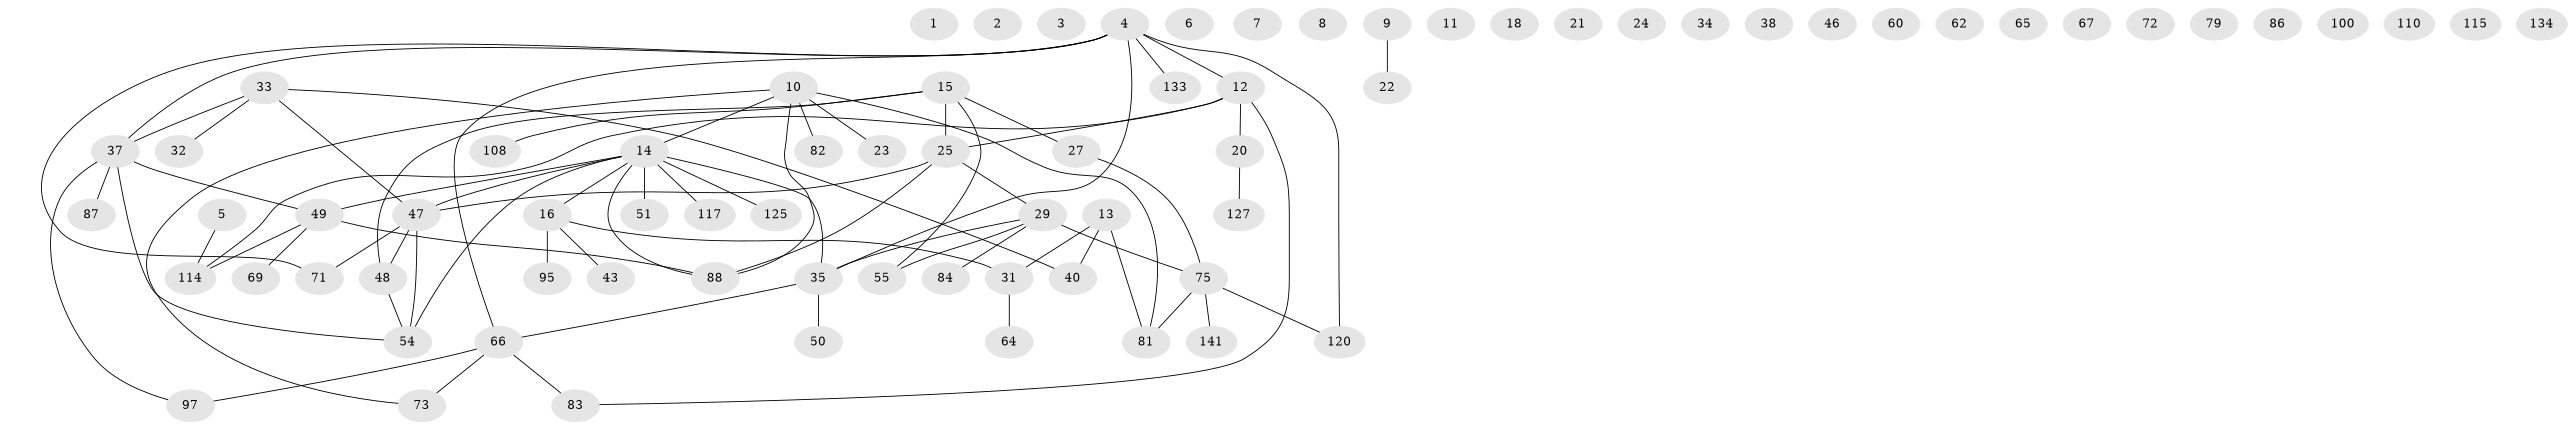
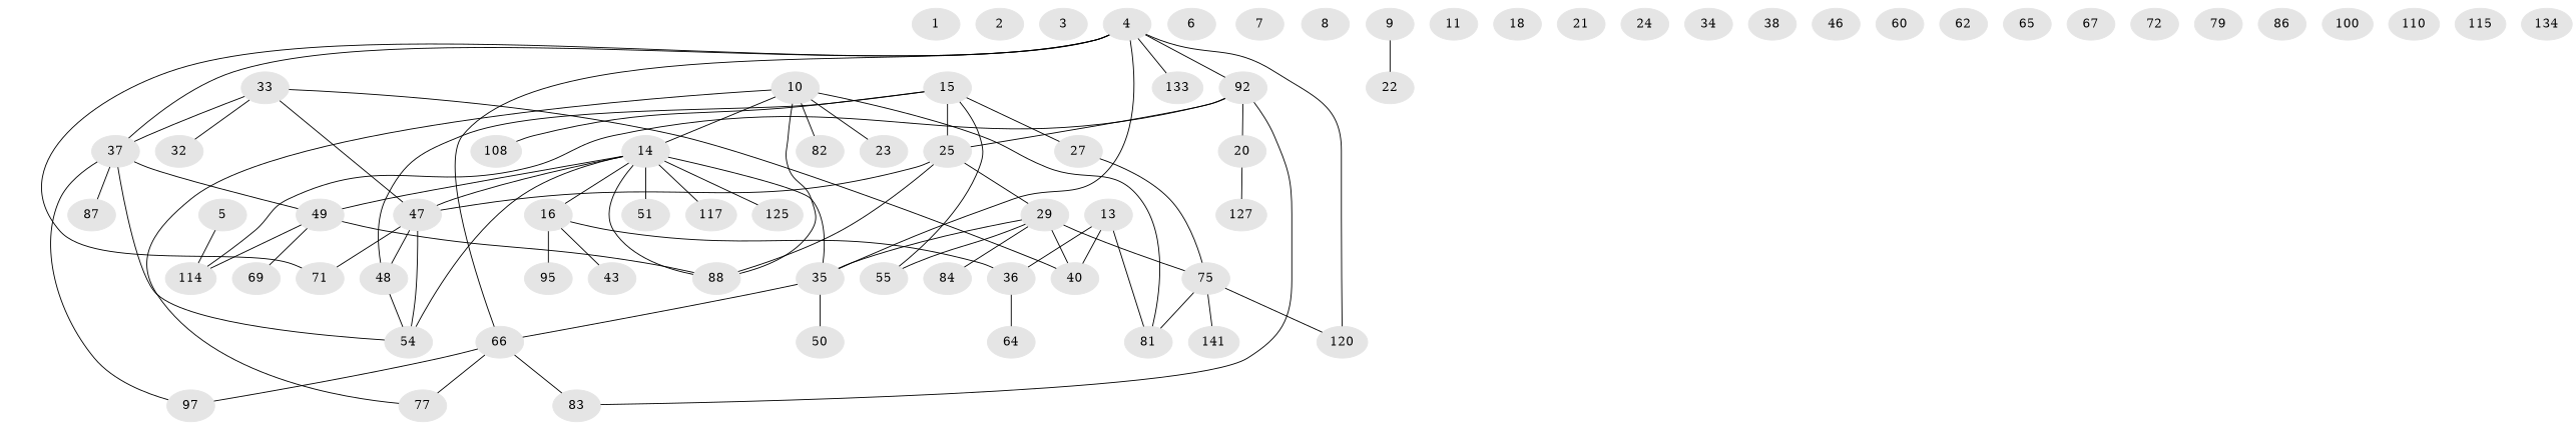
  graph {
    node [color=gray90 style=filled]
    1
    2 [super="+36"]
    3
    4 [super="+44+63+113+116+132+135"]
-   12 [super="+17+57+74"]
+   12 [super="+17+57+74" label=92]
    35 [super="+39+145"]
    37 [super="+136+138"]
    66 [super="+99+124"]
    71
    120
    133
    114
    20 [super="+87"]
    25 [super="+105+144"]
    83
    50 [super="+111"]
    49 [super="+76+85"]
    54 [super="+118"]
    n19 [label=87]
    97
-   73 [super="+77+130"]
+   73 [super="+77+130" label=77]
    5 [super="+28"]
    6
    7
    8
    9 [super="+107"]
    22
    10 [super="+19+53"]
    14 [super="+26+58+90+96"]
    23 [super="+61"]
    81 [super="+92"]
    82
    88 [super="+101"]
    16 [super="+51+70+109+142"]
    n35 [label=51 super="+126"]
    47 [super="+52+91"]
    117 [super="+122"]
    125
-   31 [super="+103+139"]
+   31 [super="+103+139" label=36]
    64
    11
    127
    29 [super="+102+104"]
    13 [super="+33+119"]
    40 [super="+78+143"]
    43
    95 [super="+140"]
    48 [super="+129"]
    69
    15 [super="+45+121+137"]
    27 [super="+68"]
    55
    108
    75 [super="+106+123"]
    18 [super="+42"]
    21
    24
    84
    141
    n60 [label=33 super="+56+98"]
    32
    34 [super="+59+112"]
    38
    46
    60
    62 [super="+93"]
    65
    67
    72 [super="+131"]
    79
    86
    100
    110
    115
    134
    4 -- 12
    4 -- 35
    4 -- 37
    4 -- 66
    4 -- 71
    4 -- 120
    4 -- 133
    12 -- 114
    12 -- 20
    12 -- 25
    12 -- 83
    35 -- 66
    35 -- 50
    37 -- 49
    37 -- 54
    37 -- n19
    37 -- 97
    66 -- 83
    66 -- 97
    66 -- 73
    20 -- 127
    25 -- 88
    25 -- 47
    25 -- 29
    49 -- 114
    49 -- 88
    49 -- 69
    5 -- 114
    9 -- 22
    10 -- 73
    10 -- 14
    10 -- 23
    10 -- 81
    10 -- 82
    10 -- 88
    14 -- 35
    14 -- 49
    14 -- 54
    14 -- 88
    14 -- 16
    14 -- n35
    14 -- 47
    14 -- 117
    14 -- 125 [weight=2]
    16 -- 31
    16 -- 43
    16 -- 95 [weight=2]
    47 -- 71
    47 -- 54
    47 -- 48
    31 -- 64
    29 -- 35
+   29 -- 40
    29 -- 55
    29 -- 75
    29 -- 84
    13 -- 81
    13 -- 31
    13 -- 40
    48 -- 54
    15 -- 25
    15 -- 48
    15 -- 27
    15 -- 55
    15 -- 108
    27 -- 75
    75 -- 120
    75 -- 81
    75 -- 141
    n60 -- 37
    n60 -- 47
    n60 -- 40
    n60 -- 32
  }
